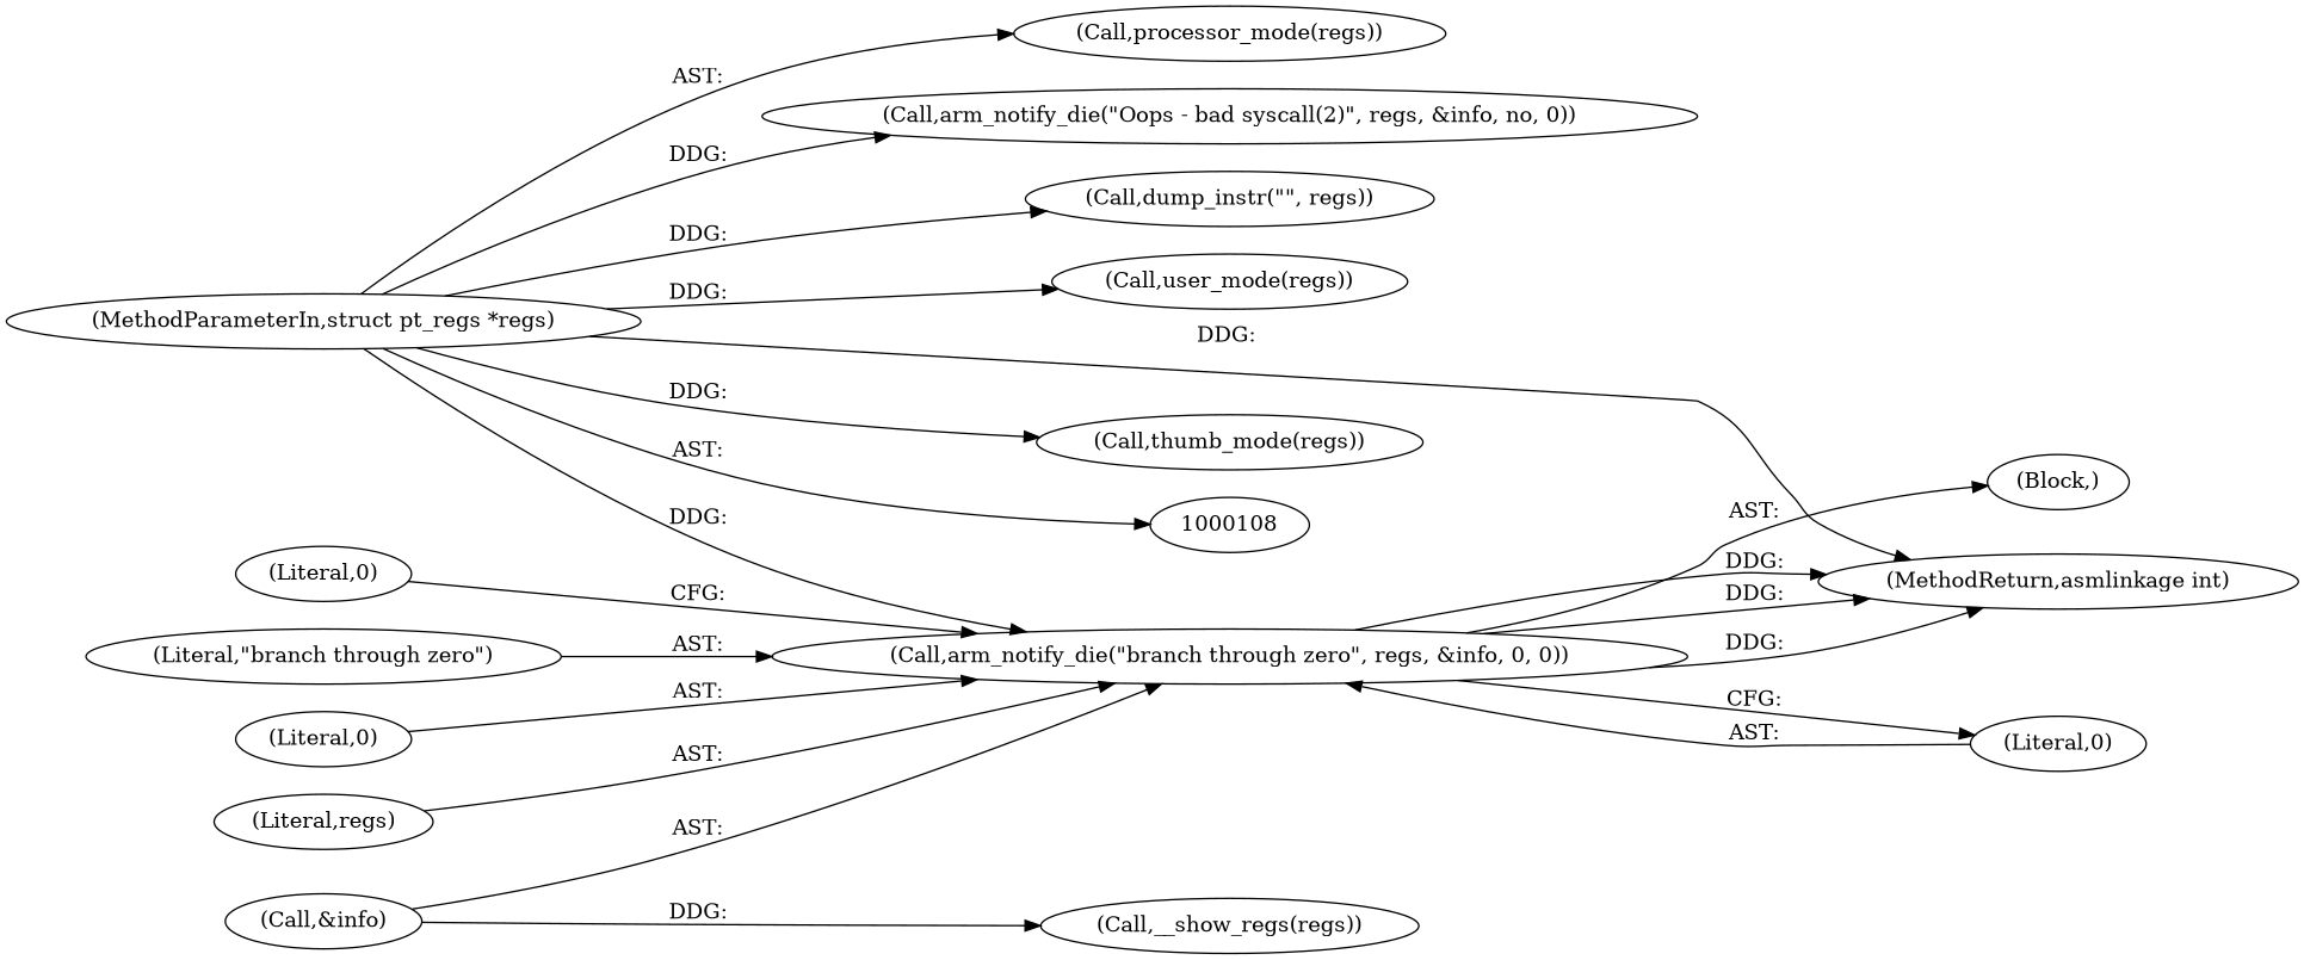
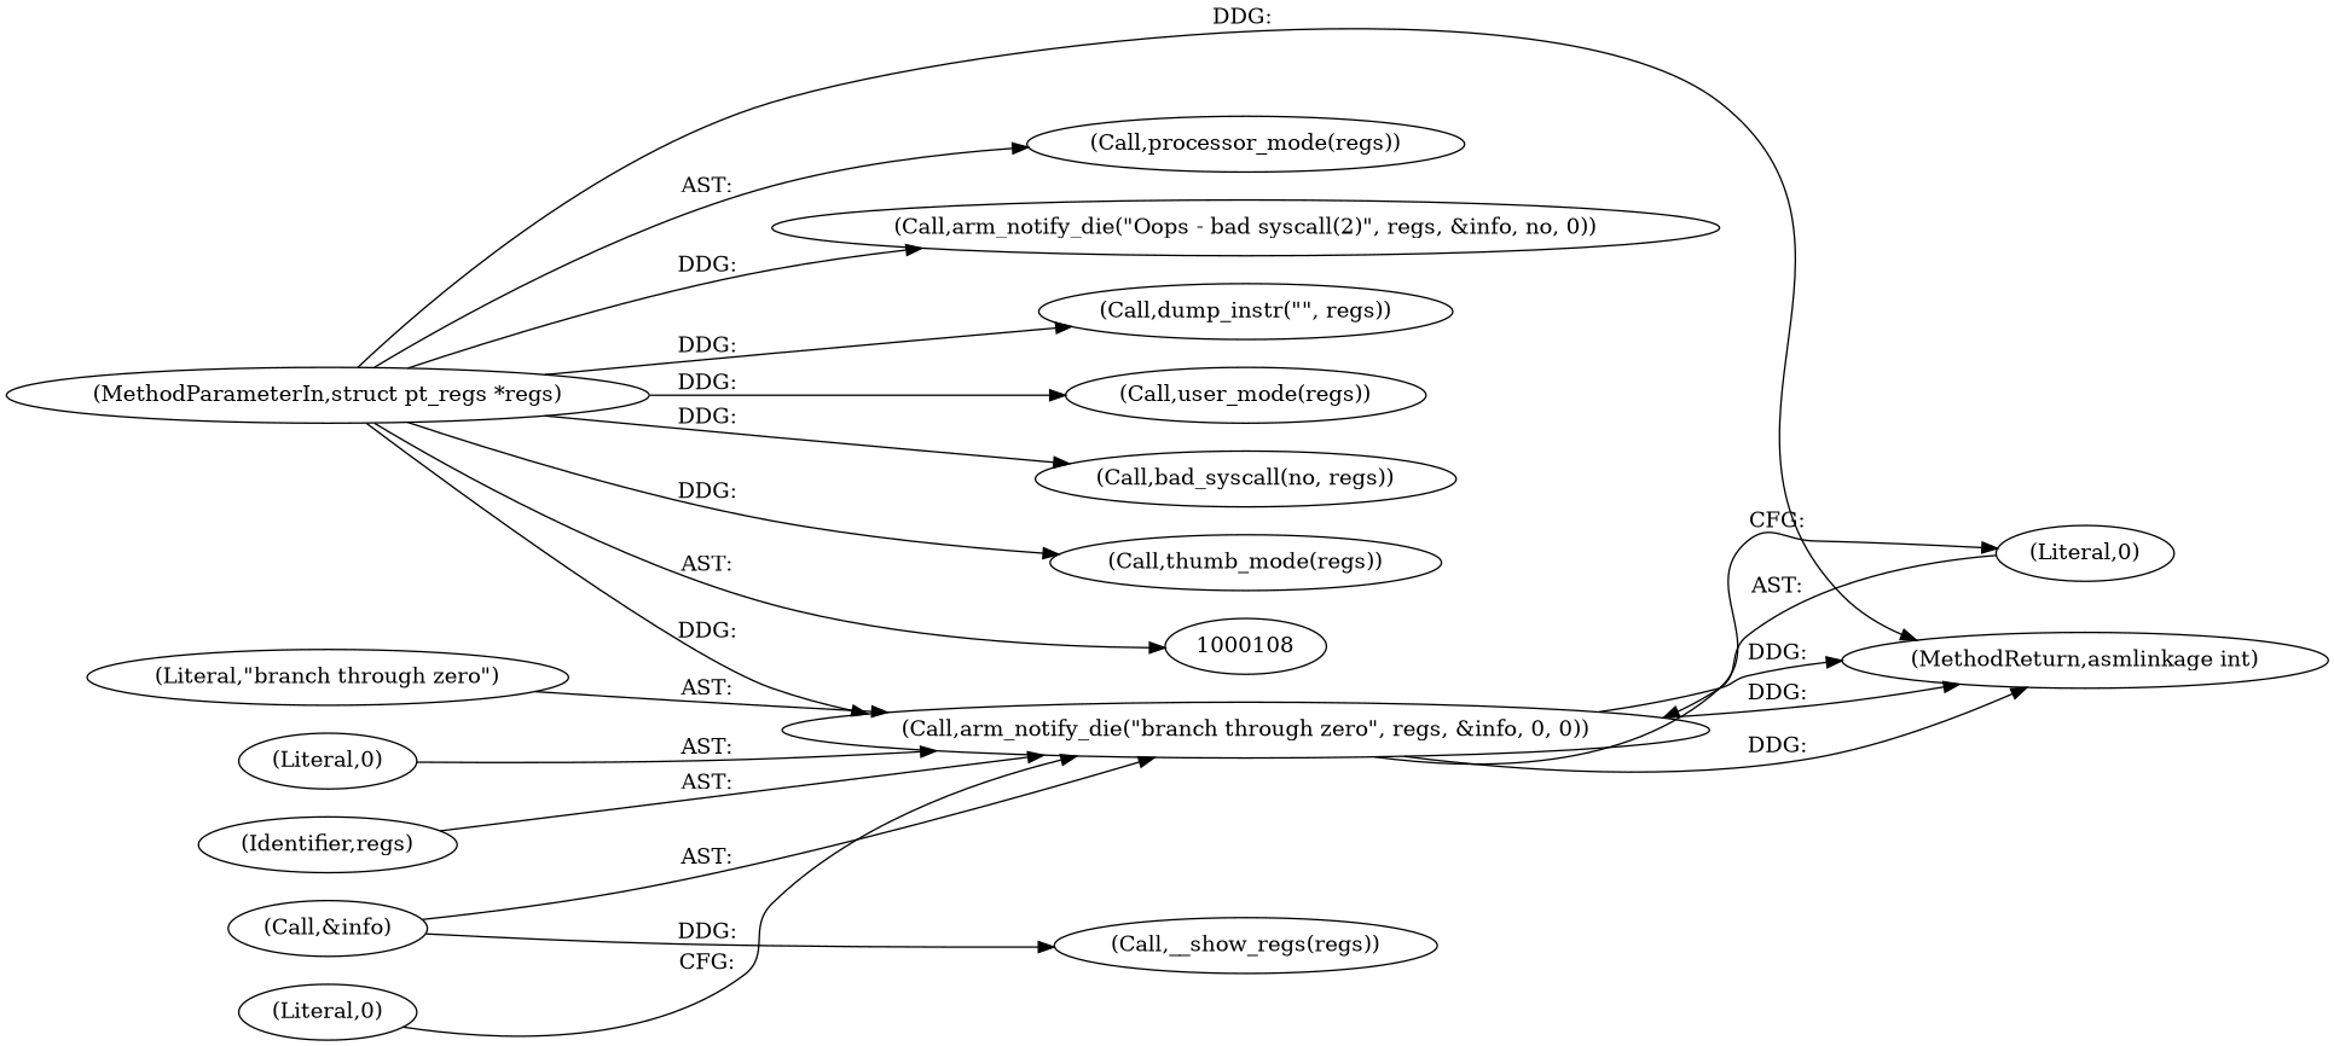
  digraph {
    rankdir=LR
    n1 [label="(Call,arm_notify_die(\"branch through zero\", regs, &info, 0, 0))"]
-   n2 [label="(Block,)"]
    n3 [label="(Literal,0)"]
    n4 [label="(MethodReturn,asmlinkage int)"]
    n5 [label="(MethodParameterIn,struct pt_regs *regs)"]
    n6 [label="(Call,processor_mode(regs))"]
    n7 [label="(Call,arm_notify_die(\"Oops - bad syscall(2)\", regs, &info, no, 0))"]
    n8 [label="(Call,dump_instr(\"\", regs))"]
    n9 [label="(Call,user_mode(regs))"]
+   n10 [label="(Call,bad_syscall(no, regs))"]
    n11 [label="(Call,thumb_mode(regs))"]
    1000108
    n13 [label="(Call,__show_regs(regs))"]
-   n14 [label="(Literal,regs)"]
+   n14 [label="(Identifier,regs)"]
    n15 [label="(Literal,0)"]
    n16 [label="(Literal,\"branch through zero\")"]
    n17 [label="(Call,&info)"]
    n18 [label="(Literal,0)"]
-   n1 -> n2 [label="AST: "]
    n1 -> n3 [label="CFG: "]
    n1 -> n4 [label="DDG: "]
    n1 -> n4 [label="DDG: "]
    n1 -> n4 [label="DDG: "]
    n3 -> n1 [label="AST: "]
    n5 -> n1 [label="DDG: "]
    n5 -> n4 [label="DDG: "]
    n5 -> n6 [label="AST: "]
    n5 -> n7 [label="DDG: "]
    n5 -> n8 [label="DDG: "]
    n5 -> n9 [label="DDG: "]
+   n5 -> n10 [label="DDG: "]
    n5 -> n11 [label="DDG: "]
    n5 -> 1000108 [label="AST: "]
    n14 -> n1 [label="AST: "]
    n15 -> n1 [label="CFG: "]
    n16 -> n1 [label="AST: "]
    n17 -> n1 [label="AST: "]
    n17 -> n13 [label="DDG: "]
    n18 -> n1 [label="AST: "]
  }
